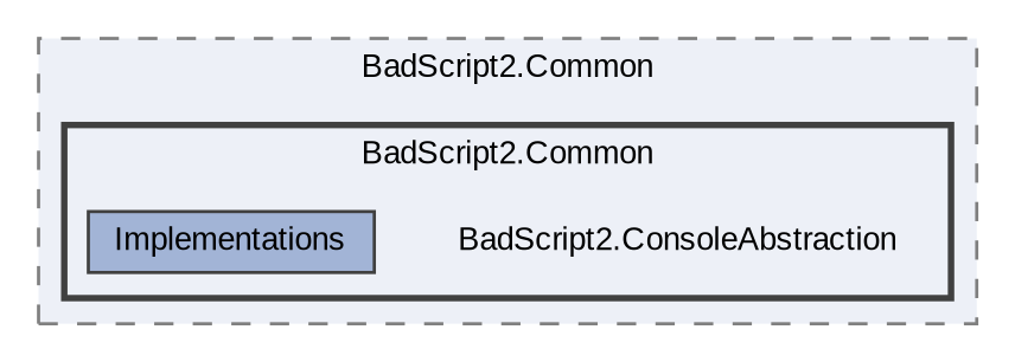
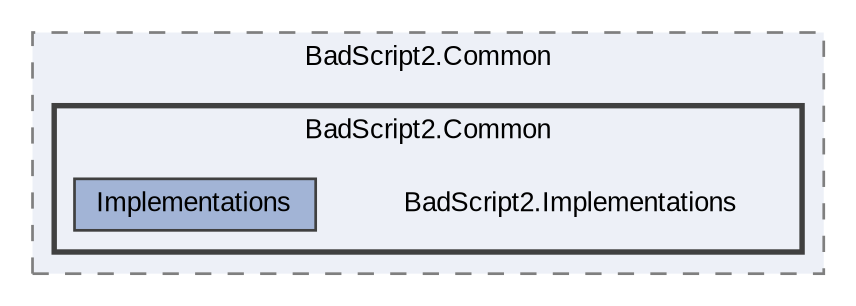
  digraph {
    compound=true
    fontname="Liberation Sans"
    node [fontname="Liberation Sans" fontsize=10]
-   n1 [height=0.2 label="BadScript2.ConsoleAbstraction" shape=plaintext width=0.4]
+   n1 [height=0.2 label="BadScript2.Implementations" shape=plaintext width=0.4]
    n2 [color=grey25 fillcolor="#a2b4d6" height=0.2 label=Implementations shape=box style=filled width=0.4]
    subgraph cluster_1 {
      bgcolor="#edf0f7"
      fontsize=10
      label="BadScript2.Common"
      pencolor=grey50
      style="filled,dashed"
      subgraph cluster_2 {
        bgcolor="#edf0f7"
        fontsize=10
        pencolor=grey25
        style="filled,bold"
        n1
        n2
      }
    }
  }
